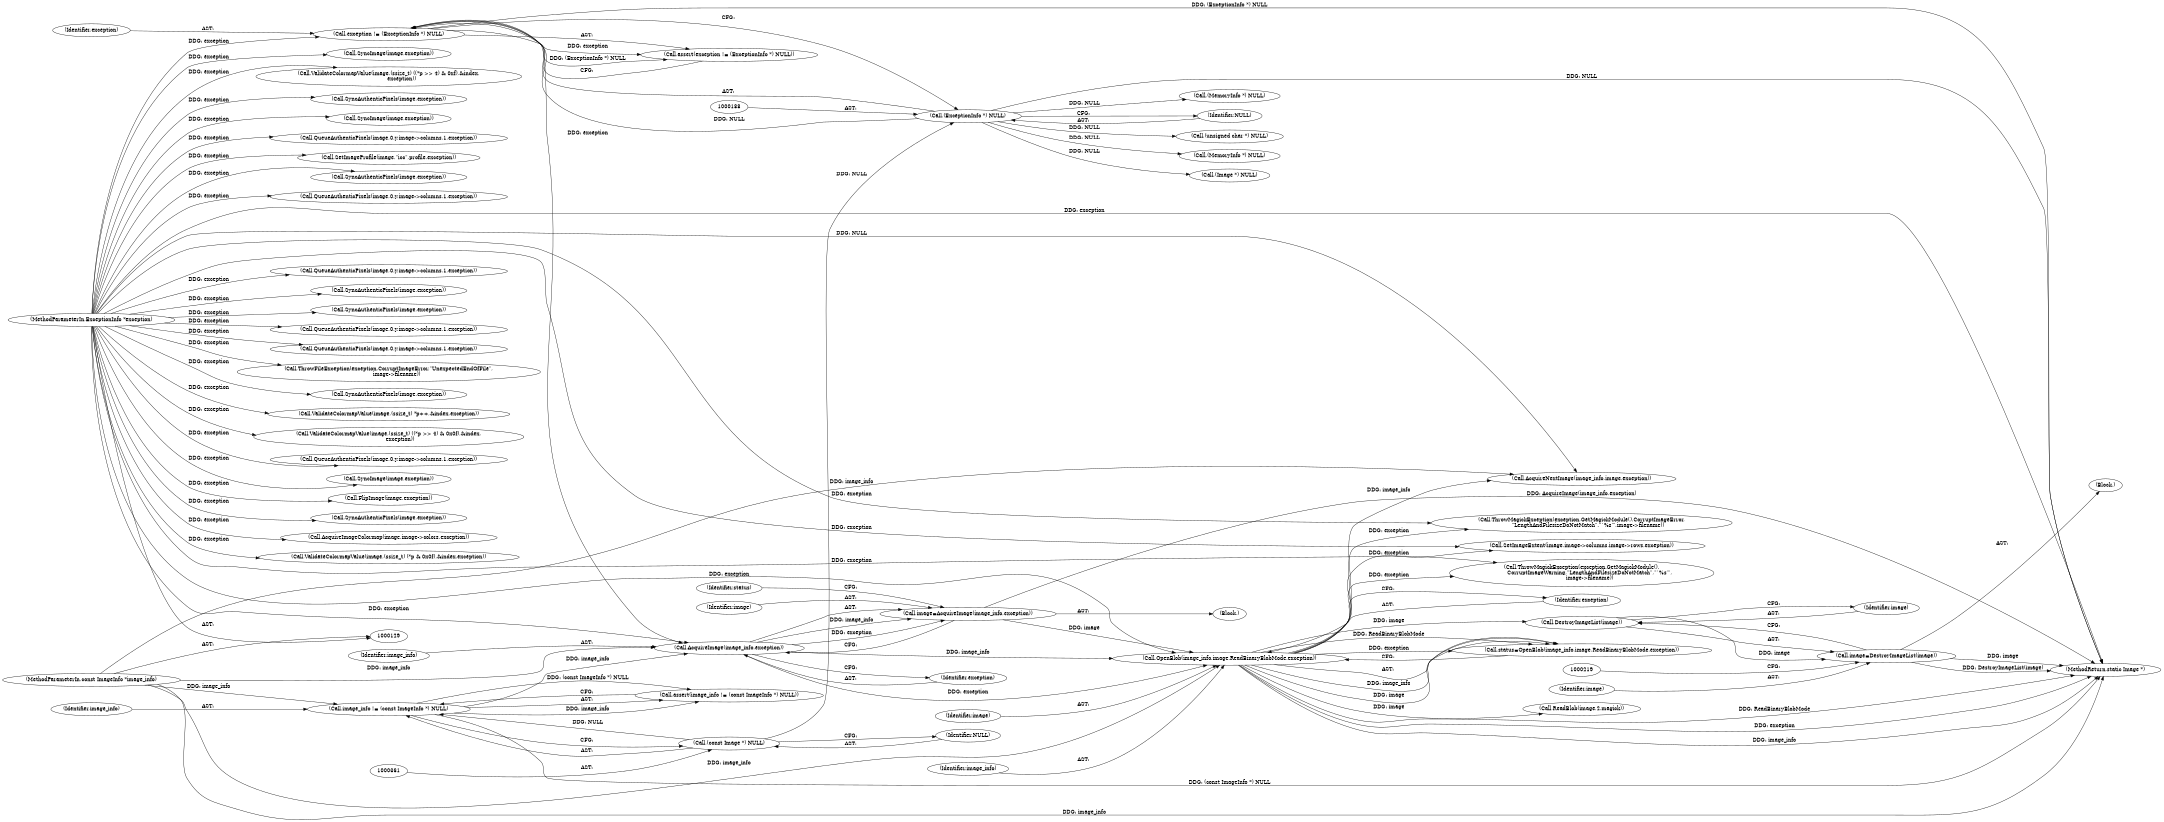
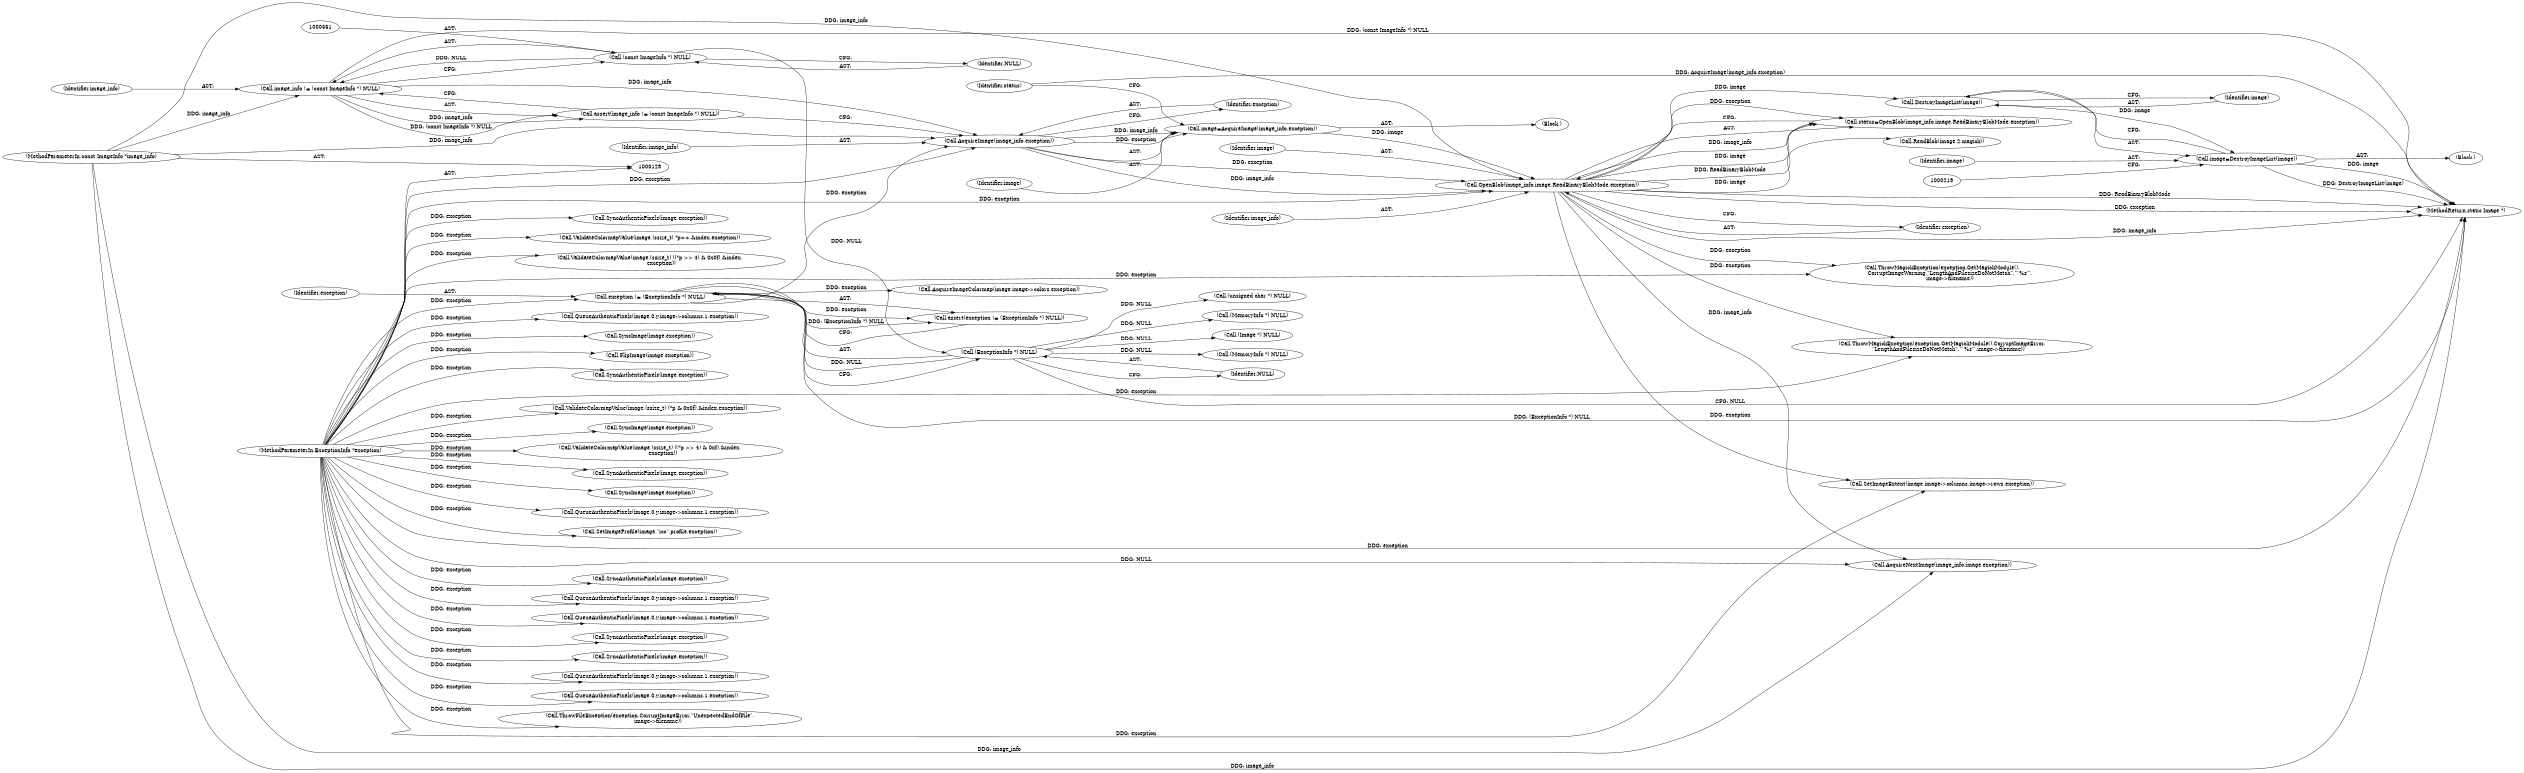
  digraph {
    rankdir=LR
    n1 [label="(Call,DestroyImageList(image))"]
    n2 [label="(Call,image=DestroyImageList(image))"]
    n3 [label="(Identifier,image)"]
    n4 [label="(MethodReturn,static Image *)"]
    n5 [label="(Block,)"]
    n6 [label="(Call,OpenBlob(image_info,image,ReadBinaryBlobMode,exception))"]
    n7 [label="(Call,ThrowMagickException(exception,GetMagickModule(),CorruptImageError,\n        \"LengthAndFilesizeDoNotMatch\",\"`%s'\",image->filename))"]
    n8 [label="(Call,SetImageExtent(image,image->columns,image->rows,exception))"]
    n9 [label="(Call,ThrowMagickException(exception,GetMagickModule(),\n          CorruptImageWarning,\"LengthAndFilesizeDoNotMatch\",\"`%s'\",\n          image->filename))"]
    n10 [label="(Call,status=OpenBlob(image_info,image,ReadBinaryBlobMode,exception))"]
    n11 [label="(Call,ReadBlob(image,2,magick))"]
    n12 [label="(Call,AcquireNextImage(image_info,image,exception))"]
    n13 [label="(Identifier,exception)"]
    n14 [label="(Call,AcquireImage(image_info,exception))"]
    n15 [label="(Call,image=AcquireImage(image_info,exception))"]
    n16 [label="(Identifier,exception)"]
    n17 [label="(Block,)"]
    n18 [label="(Call,image_info != (const ImageInfo *) NULL)"]
-   n19 [label="(Call,(const Image *) NULL)"]
+   n19 [label="(Call,(const ImageInfo *) NULL)"]
    n20 [label="(Call,assert(image_info != (const ImageInfo *) NULL))"]
    n21 [label="(Call,(ExceptionInfo *) NULL)"]
    n22 [label="(Identifier,NULL)"]
    n23 [label="(MethodParameterIn,const ImageInfo *image_info)"]
    1000129
    n25 [label="(Call,exception != (ExceptionInfo *) NULL)"]
    n26 [label="(Call,(MemoryInfo *) NULL)"]
    n27 [label="(Call,(Image *) NULL)"]
    n28 [label="(Call,(MemoryInfo *) NULL)"]
    n29 [label="(Identifier,NULL)"]
    n30 [label="(Call,(unsigned char *) NULL)"]
    n31 [label="(Call,assert(exception != (ExceptionInfo *) NULL))"]
    n32 [label="(MethodParameterIn,ExceptionInfo *exception)"]
    n33 [label="(Call,QueueAuthenticPixels(image,0,y,image->columns,1,exception))"]
    n34 [label="(Call,SyncAuthenticPixels(image,exception))"]
    n35 [label="(Call,SyncAuthenticPixels(image,exception))"]
    n36 [label="(Call,QueueAuthenticPixels(image,0,y,image->columns,1,exception))"]
    n37 [label="(Call,QueueAuthenticPixels(image,0,y,image->columns,1,exception))"]
    n38 [label="(Call,ThrowFileException(exception,CorruptImageError,\"UnexpectedEndOfFile\",\n          image->filename))"]
    n39 [label="(Call,SyncAuthenticPixels(image,exception))"]
    n40 [label="(Call,ValidateColormapValue(image,(ssize_t) *p++,&index,exception))"]
    n41 [label="(Call,ValidateColormapValue(image,(ssize_t) ((*p >> 4) & 0x0f),&index,\n              exception))"]
    n42 [label="(Call,QueueAuthenticPixels(image,0,y,image->columns,1,exception))"]
    n43 [label="(Call,SyncImage(image,exception))"]
    n44 [label="(Call,FlipImage(image,exception))"]
    n45 [label="(Call,SyncAuthenticPixels(image,exception))"]
    n46 [label="(Call,AcquireImageColormap(image,image->colors,exception))"]
    n47 [label="(Call,ValidateColormapValue(image,(ssize_t) (*p & 0x0f),&index,exception))"]
    n48 [label="(Call,SyncImage(image,exception))"]
    n49 [label="(Call,ValidateColormapValue(image,(ssize_t) ((*p >> 4) & 0xf),&index,\n                exception))"]
    n50 [label="(Call,SyncAuthenticPixels(image,exception))"]
    n51 [label="(Call,SyncImage(image,exception))"]
    n52 [label="(Call,QueueAuthenticPixels(image,0,y,image->columns,1,exception))"]
    n53 [label="(Call,SetImageProfile(image,\"icc\",profile,exception))"]
    n54 [label="(Call,SyncAuthenticPixels(image,exception))"]
    n55 [label="(Call,QueueAuthenticPixels(image,0,y,image->columns,1,exception))"]
    n56 [label="(Identifier,image_info)"]
    n57 [label="(Identifier,exception)"]
    n58 [label="(Identifier,image_info)"]
    n59 [label="(Identifier,image)"]
    n60 [label="(Identifier,image)"]
    n61 [label="(Identifier,image)"]
    n62 [label="(Identifier,status)"]
    n63 [label="(Identifier,image_info)"]
    n64 [label=1000361]
-   1000188
    1000219
    n1 -> n2 [label="AST: "]
    n1 -> n2 [label="DDG: image"]
    n1 -> n3 [label="CFG: "]
    n2 -> n1 [label="CFG: "]
    n2 -> n4 [label="DDG: image"]
    n2 -> n4 [label="DDG: DestroyImageList(image)"]
    n2 -> n5 [label="AST: "]
    n3 -> n1 [label="AST: "]
    n6 -> n1 [label="DDG: image"]
    n6 -> n4 [label="DDG: ReadBinaryBlobMode"]
    n6 -> n4 [label="DDG: exception"]
    n6 -> n4 [label="DDG: image_info"]
    n6 -> n7 [label="DDG: exception"]
    n6 -> n8 [label="DDG: exception"]
    n6 -> n9 [label="DDG: exception"]
    n6 -> n10 [label="AST: "]
    n6 -> n10 [label="DDG: image_info"]
    n6 -> n10 [label="DDG: image"]
    n6 -> n10 [label="DDG: ReadBinaryBlobMode"]
    n6 -> n10 [label="DDG: exception"]
    n6 -> n11 [label="DDG: image"]
    n6 -> n12 [label="DDG: image_info"]
    n6 -> n13 [label="CFG: "]
    n10 -> n6 [label="CFG: "]
    n13 -> n6 [label="AST: "]
    n14 -> n6 [label="DDG: image_info"]
    n14 -> n6 [label="DDG: exception"]
    n14 -> n15 [label="AST: "]
    n14 -> n15 [label="DDG: image_info"]
    n14 -> n15 [label="DDG: exception"]
    n14 -> n16 [label="CFG: "]
-   n15 -> n4 [label="DDG: AcquireImage(image_info,exception)"]
+   n62 -> n4 [label="DDG: AcquireImage(image_info,exception)"]
    n15 -> n6 [label="DDG: image"]
-   n15 -> n14 [label="CFG: "]
+   n20 -> n14 [label="CFG: "]
    n15 -> n17 [label="AST: "]
    n16 -> n14 [label="AST: "]
    n18 -> n4 [label="DDG: (const ImageInfo *) NULL"]
    n18 -> n14 [label="DDG: image_info"]
    n18 -> n19 [label="CFG: "]
    n18 -> n20 [label="AST: "]
    n18 -> n20 [label="DDG: image_info"]
    n18 -> n20 [label="DDG: (const ImageInfo *) NULL"]
    n19 -> n18 [label="AST: "]
    n19 -> n18 [label="DDG: NULL"]
    n19 -> n21 [label="DDG: NULL"]
    n19 -> n22 [label="CFG: "]
    n20 -> n18 [label="CFG: "]
-   n21 -> n4 [label="DDG: NULL"]
+   n21 -> n4 [label="CFG: NULL"]
    n21 -> n25 [label="AST: "]
    n21 -> n25 [label="DDG: NULL"]
    n21 -> n26 [label="DDG: NULL"]
    n21 -> n27 [label="DDG: NULL"]
    n21 -> n28 [label="DDG: NULL"]
    n21 -> n29 [label="CFG: "]
    n21 -> n30 [label="DDG: NULL"]
    n22 -> n19 [label="AST: "]
    n23 -> n4 [label="DDG: image_info"]
    n23 -> n6 [label="DDG: image_info"]
    n23 -> n12 [label="DDG: image_info"]
    n23 -> n14 [label="DDG: image_info"]
    n23 -> n18 [label="DDG: image_info"]
    n23 -> 1000129 [label="AST: "]
    n25 -> n4 [label="DDG: (ExceptionInfo *) NULL"]
    n25 -> n14 [label="DDG: exception"]
    n25 -> n21 [label="CFG: "]
    n25 -> n31 [label="AST: "]
    n25 -> n31 [label="DDG: exception"]
    n25 -> n31 [label="DDG: (ExceptionInfo *) NULL"]
    n29 -> n21 [label="AST: "]
    n31 -> n25 [label="CFG: "]
    n32 -> n4 [label="DDG: exception"]
    n32 -> n6 [label="DDG: exception"]
    n32 -> n7 [label="DDG: exception"]
    n32 -> n8 [label="DDG: exception"]
    n32 -> n9 [label="DDG: exception"]
    n32 -> n12 [label="DDG: NULL"]
    n32 -> n14 [label="DDG: exception"]
    n32 -> 1000129 [label="AST: "]
    n32 -> n25 [label="DDG: exception"]
    n32 -> n33 [label="DDG: exception"]
    n32 -> n34 [label="DDG: exception"]
    n32 -> n35 [label="DDG: exception"]
    n32 -> n36 [label="DDG: exception"]
    n32 -> n37 [label="DDG: exception"]
    n32 -> n38 [label="DDG: exception"]
    n32 -> n39 [label="DDG: exception"]
    n32 -> n40 [label="DDG: exception"]
    n32 -> n41 [label="DDG: exception"]
    n32 -> n42 [label="DDG: exception"]
    n32 -> n43 [label="DDG: exception"]
    n32 -> n44 [label="DDG: exception"]
    n32 -> n45 [label="DDG: exception"]
-   n32 -> n46 [label="DDG: exception"]
+   n25 -> n46 [label="DDG: exception"]
    n32 -> n47 [label="DDG: exception"]
    n32 -> n48 [label="DDG: exception"]
    n32 -> n49 [label="DDG: exception"]
    n32 -> n50 [label="DDG: exception"]
    n32 -> n51 [label="DDG: exception"]
    n32 -> n52 [label="DDG: exception"]
    n32 -> n53 [label="DDG: exception"]
    n32 -> n54 [label="DDG: exception"]
    n32 -> n55 [label="DDG: exception"]
    n56 -> n6 [label="AST: "]
    n57 -> n25 [label="AST: "]
    n58 -> n18 [label="AST: "]
    n59 -> n2 [label="AST: "]
    n60 -> n15 [label="AST: "]
    n61 -> n6 [label="AST: "]
    n62 -> n15 [label="CFG: "]
    n63 -> n14 [label="AST: "]
    n64 -> n19 [label="AST: "]
-   1000188 -> n21 [label="AST: "]
    1000219 -> n2 [label="CFG: "]
  }
